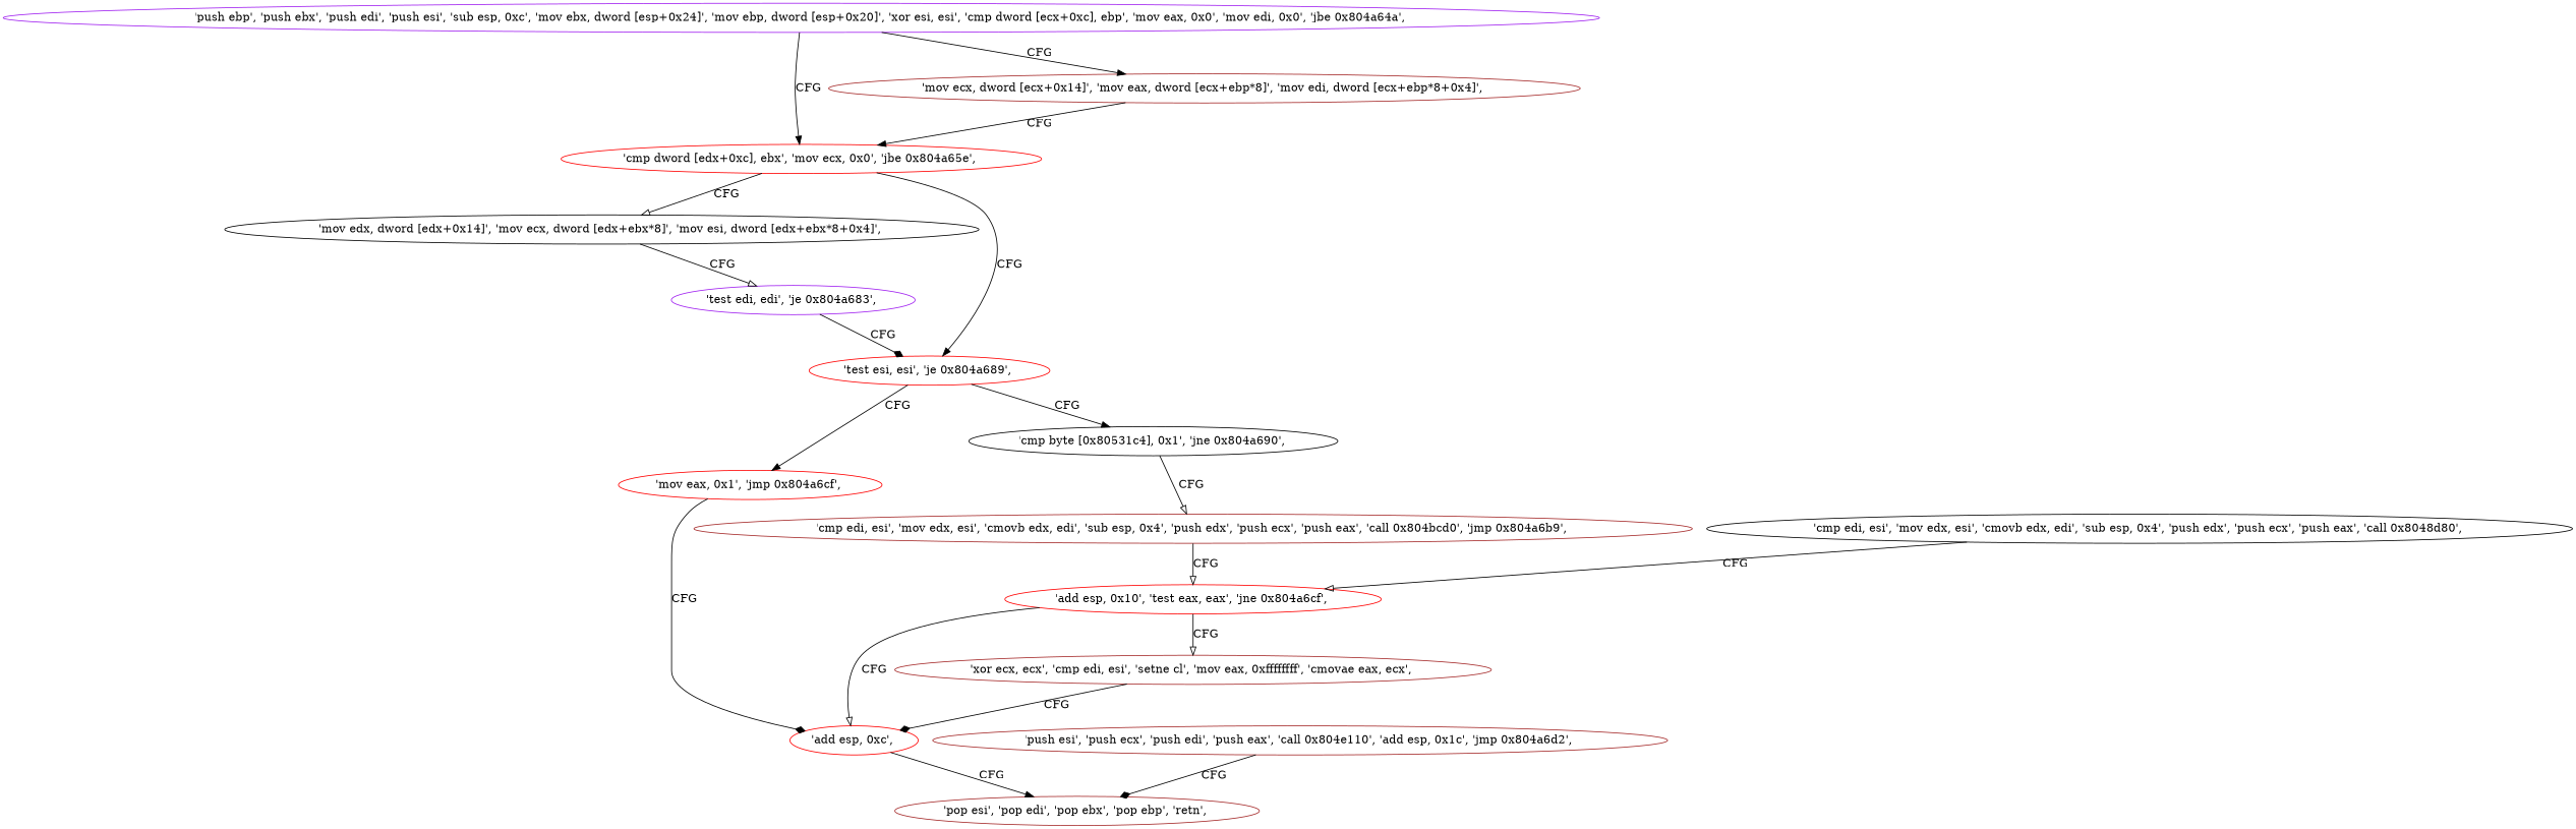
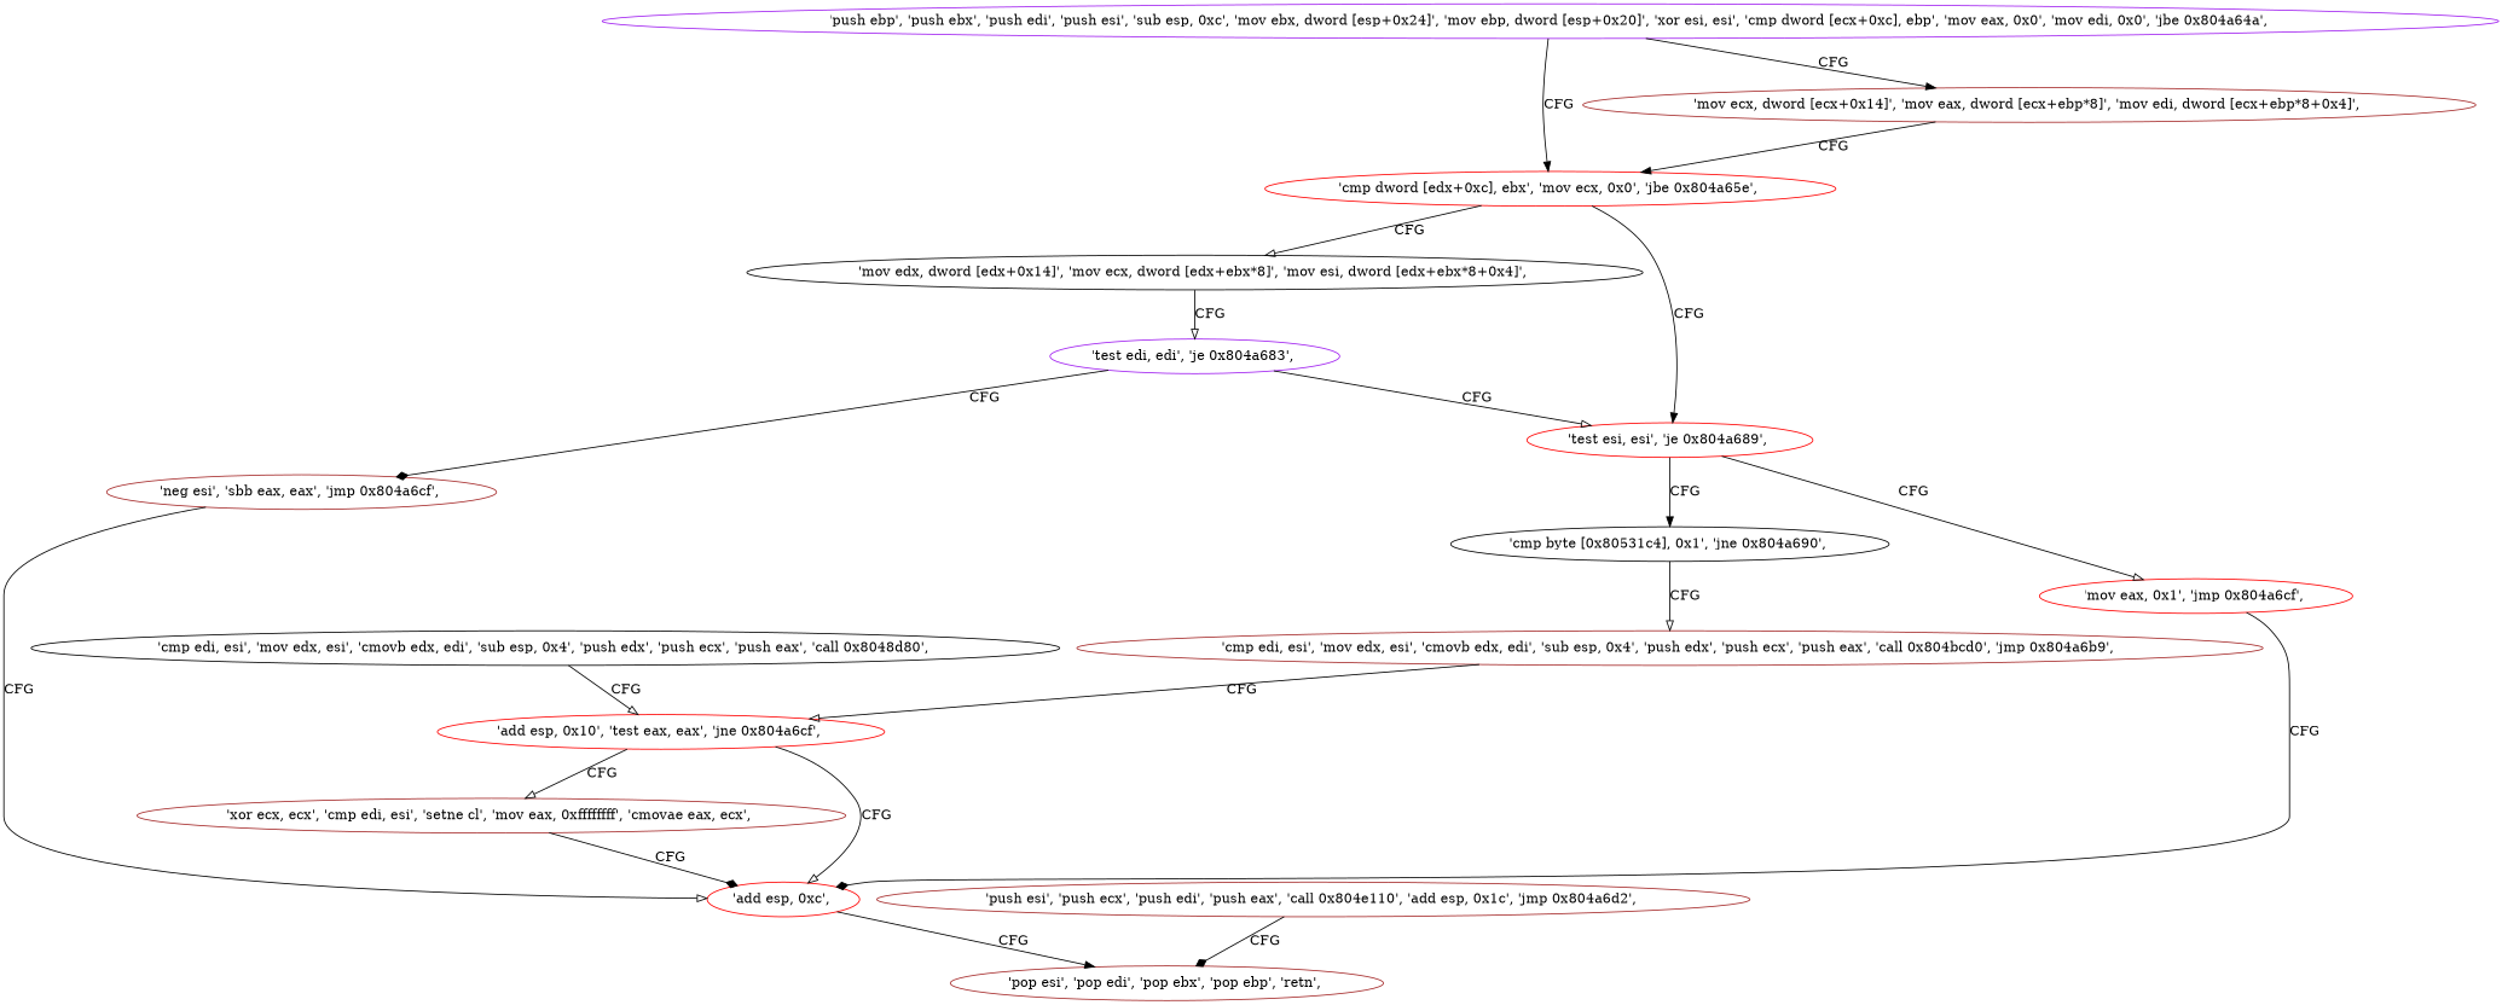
  digraph {
    node [color=brown]
    edge [arrowhead=onormal]
    n1 [color=purple label="'push ebp', 'push ebx', 'push edi', 'push esi', 'sub esp, 0xc', 'mov ebx, dword [esp+0x24]', 'mov ebp, dword [esp+0x20]', 'xor esi, esi', 'cmp dword [ecx+0xc], ebp', 'mov eax, 0x0', 'mov edi, 0x0', 'jbe 0x804a64a', "]
    n2 [color=red label="'cmp dword [edx+0xc], ebx', 'mov ecx, 0x0', 'jbe 0x804a65e', "]
    n3 [label="'mov ecx, dword [ecx+0x14]', 'mov eax, dword [ecx+ebp*8]', 'mov edi, dword [ecx+ebp*8+0x4]', "]
    n4 [color=black label="'mov edx, dword [edx+0x14]', 'mov ecx, dword [edx+ebx*8]', 'mov esi, dword [edx+ebx*8+0x4]', "]
    n5 [color=red label="'test esi, esi', 'je 0x804a689', "]
    n6 [color=purple label="'test edi, edi', 'je 0x804a683', "]
+   n7 [label="'neg esi', 'sbb eax, eax', 'jmp 0x804a6cf', "]
    n8 [color=red label="'add esp, 0xc', "]
    n9 [color=red label="'mov eax, 0x1', 'jmp 0x804a6cf', "]
    n10 [color=black label="'cmp byte [0x80531c4], 0x1', 'jne 0x804a690', "]
    n11 [label="'pop esi', 'pop edi', 'pop ebx', 'pop ebp', 'retn', "]
    n12 [label="'cmp edi, esi', 'mov edx, esi', 'cmovb edx, edi', 'sub esp, 0x4', 'push edx', 'push ecx', 'push eax', 'call 0x804bcd0', 'jmp 0x804a6b9', "]
    n13 [color=red label="'add esp, 0x10', 'test eax, eax', 'jne 0x804a6cf', "]
    n14 [color=black label="'cmp edi, esi', 'mov edx, esi', 'cmovb edx, edi', 'sub esp, 0x4', 'push edx', 'push ecx', 'push eax', 'call 0x8048d80', "]
    n15 [label="'push esi', 'push ecx', 'push edi', 'push eax', 'call 0x804e110', 'add esp, 0x1c', 'jmp 0x804a6d2', "]
    n16 [label="'xor ecx, ecx', 'cmp edi, esi', 'setne cl', 'mov eax, 0xffffffff', 'cmovae eax, ecx', "]
    n1 -> n2 [arrowhead=normal label=CFG]
    n1 -> n3 [arrowhead=normal label=CFG]
    n2 -> n4 [label=CFG]
    n2 -> n5 [arrowhead=normal label=CFG]
    n3 -> n2 [arrowhead=normal label=CFG]
    n4 -> n6 [label=CFG]
-   n5 -> n9 [arrowhead=normal label=CFG]
+   n5 -> n9 [label=CFG]
    n5 -> n10 [arrowhead=normal label=CFG]
-   n6 -> n5 [arrowhead=diamond label=CFG]
+   n6 -> n5 [label=CFG]
+   n6 -> n7 [arrowhead=diamond label=CFG]
+   n7 -> n8 [label=CFG]
    n8 -> n11 [arrowhead=normal label=CFG]
    n9 -> n8 [arrowhead=diamond label=CFG]
    n10 -> n12 [label=CFG]
    n12 -> n13 [label=CFG]
    n13 -> n8 [label=CFG]
    n13 -> n16 [label=CFG]
    n14 -> n13 [label=CFG]
    n15 -> n11 [arrowhead=diamond label=CFG]
    n16 -> n8 [arrowhead=diamond label=CFG]
  }
